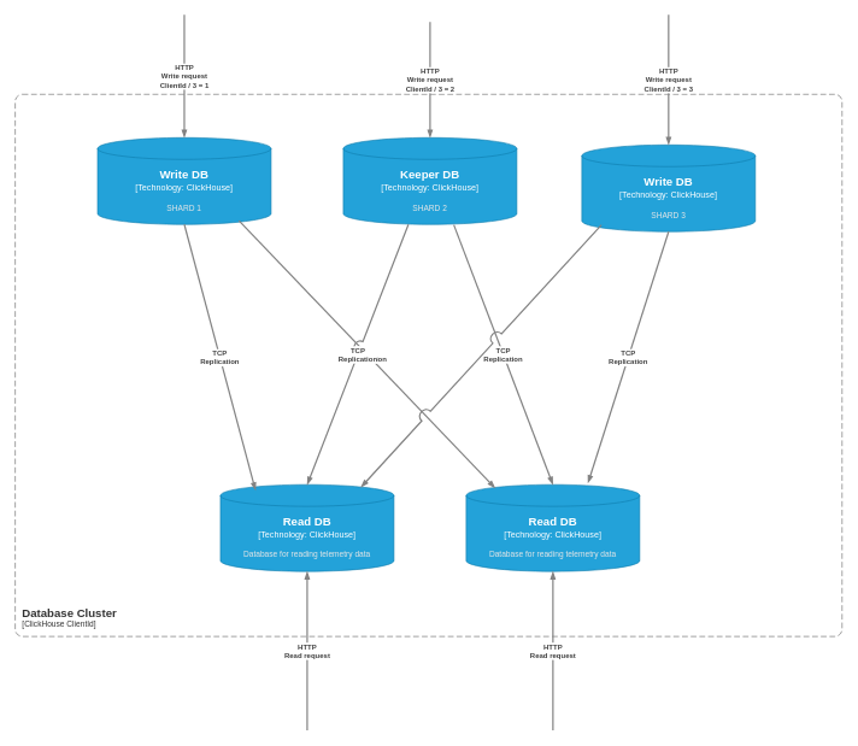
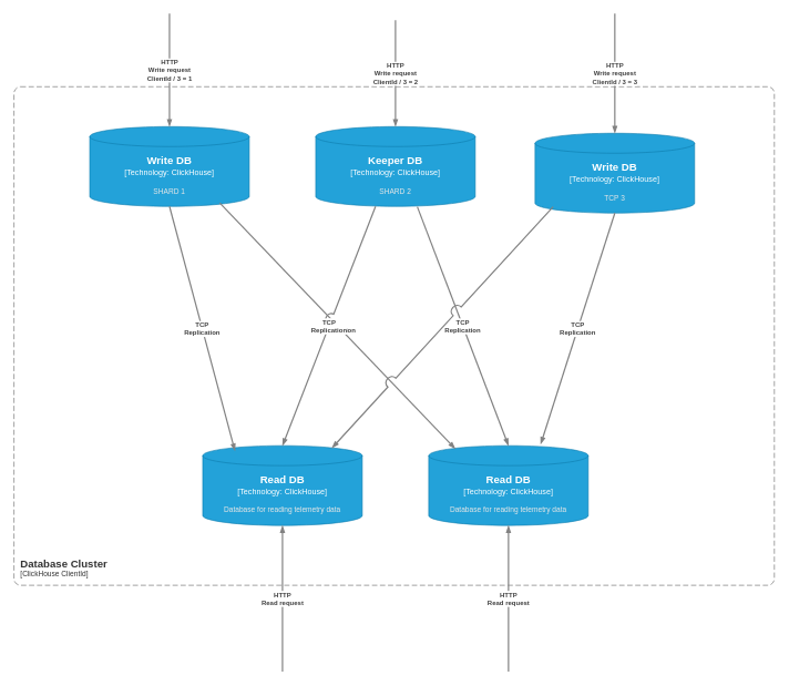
  <mxCell id="0" />
  <mxCell id="1" parent="0" />
  <mxCell id="2" value="&lt;font style=&quot;font-size: 16px&quot;&gt;&lt;b&gt;&lt;div style=&quot;text-align: left&quot;&gt;Database Cluster&lt;/div&gt;&lt;/b&gt;&lt;/font&gt;&lt;div style=&quot;text-align: left&quot;&gt;[ClickHouse ClientId]&lt;/div&gt;" style="rounded=1;fontSize=11;whiteSpace=wrap;html=1;dashed=1;arcSize=20;fillColor=none;strokeColor=#666666;fontColor=#333333;labelBackgroundColor=none;align=left;verticalAlign=bottom;labelBorderColor=none;spacingTop=0;spacing=10;dashPattern=8 4;metaEdit=1;rotatable=0;perimeter=rectanglePerimeter;noLabel=0;labelPadding=0;allowArrows=0;connectable=0;expand=0;recursiveResize=0;editable=1;pointerEvents=0;absoluteArcSize=1;points=[[0.25,0,0],[0.5,0,0],[0.75,0,0],[1,0.25,0],[1,0.5,0],[1,0.75,0],[0.75,1,0],[0.5,1,0],[0.25,1,0],[0,0.75,0],[0,0.5,0],[0,0.25,0]];" vertex="1" parent="1"><mxGeometry x="20" y="130" width="1144" height="750" as="geometry" /></mxCell>
  <mxCell id="3" value="&lt;font style=&quot;font-size: 16px&quot;&gt;&lt;b&gt;Write DB&lt;/b&gt;&lt;/font&gt;&lt;div&gt;[Technology:&amp;nbsp;ClickHouse]&lt;/div&gt;&lt;br&gt;&lt;div&gt;&lt;font style=&quot;font-size: 11px&quot;&gt;&lt;font color=&quot;#E6E6E6&quot;&gt;SHARD 1&lt;/font&gt;&lt;/div&gt;" style="shape=cylinder3;size=15;whiteSpace=wrap;html=1;boundedLbl=1;rounded=0;labelBackgroundColor=none;fillColor=#23A2D9;fontSize=12;fontColor=#ffffff;align=center;strokeColor=#0E7DAD;metaEdit=1;points=[[0.5,0,0],[1,0.25,0],[1,0.5,0],[1,0.75,0],[0.5,1,0],[0,0.75,0],[0,0.5,0],[0,0.25,0]];resizable=0;" vertex="1" parent="1"><mxGeometry x="134" y="190" width="240" height="120" as="geometry" /></mxCell>
  <mxCell id="4" value="&lt;font style=&quot;font-size: 16px&quot;&gt;&lt;b&gt;Keeper DB&lt;/b&gt;&lt;/font&gt;&lt;div&gt;[Technology:&amp;nbsp;ClickHouse]&lt;/div&gt;&lt;br&gt;&lt;div&gt;&lt;font style=&quot;font-size: 11px&quot;&gt;&lt;font color=&quot;#E6E6E6&quot;&gt;SHARD 2&lt;/font&gt;&lt;/div&gt;" style="shape=cylinder3;size=15;whiteSpace=wrap;html=1;boundedLbl=1;rounded=0;labelBackgroundColor=none;fillColor=#23A2D9;fontSize=12;fontColor=#ffffff;align=center;strokeColor=#0E7DAD;metaEdit=1;points=[[0.5,0,0],[1,0.25,0],[1,0.5,0],[1,0.75,0],[0.5,1,0],[0,0.75,0],[0,0.5,0],[0,0.25,0]];resizable=0;" vertex="1" parent="1"><mxGeometry x="474" y="190" width="240" height="120" as="geometry" /></mxCell>
- <mxCell id="5" value="&lt;font style=&quot;font-size: 16px&quot;&gt;&lt;b&gt;Write DB&lt;/b&gt;&lt;/font&gt;&lt;div&gt;[Technology:&amp;nbsp;ClickHouse]&lt;/div&gt;&lt;br&gt;&lt;div&gt;&lt;font style=&quot;font-size: 11px&quot;&gt;&lt;font color=&quot;#E6E6E6&quot;&gt;SHARD 3&lt;/font&gt;&lt;/div&gt;" style="shape=cylinder3;size=15;whiteSpace=wrap;html=1;boundedLbl=1;rounded=0;labelBackgroundColor=none;fillColor=#23A2D9;fontSize=12;fontColor=#ffffff;align=center;strokeColor=#0E7DAD;metaEdit=1;points=[[0.5,0,0],[1,0.25,0],[1,0.5,0],[1,0.75,0],[0.5,1,0],[0,0.75,0],[0,0.5,0],[0,0.25,0]];resizable=0;" vertex="1" parent="1"><mxGeometry x="804" y="200" width="240" height="120" as="geometry" /></mxCell>
+ <mxCell id="5" value="&lt;font style=&quot;font-size: 16px&quot;&gt;&lt;b&gt;Write DB&lt;/b&gt;&lt;/font&gt;&lt;div&gt;[Technology:&amp;nbsp;ClickHouse]&lt;/div&gt;&lt;br&gt;&lt;div&gt;&lt;font style=&quot;font-size: 11px&quot;&gt;&lt;font color=&quot;#E6E6E6&quot;&gt;TCP 3&lt;/font&gt;&lt;/div&gt;" style="shape=cylinder3;size=15;whiteSpace=wrap;html=1;boundedLbl=1;rounded=0;labelBackgroundColor=none;fillColor=#23A2D9;fontSize=12;fontColor=#ffffff;align=center;strokeColor=#0E7DAD;metaEdit=1;points=[[0.5,0,0],[1,0.25,0],[1,0.5,0],[1,0.75,0],[0.5,1,0],[0,0.75,0],[0,0.5,0],[0,0.25,0]];resizable=0;" vertex="1" parent="1"><mxGeometry x="804" y="200" width="240" height="120" as="geometry" /></mxCell>
  <mxCell id="6" value="&lt;div style=&quot;text-align: left&quot;&gt;&lt;div style=&quot;text-align: center&quot;&gt;&lt;b&gt;HTTP&#10;Write request&#10;ClientId / 3 = 1&lt;/b&gt;&lt;/div&gt;" style="endArrow=blockThin;html=1;fontSize=10;fontColor=#404040;strokeWidth=2;endFill=1;strokeColor=#828282;elbow=vertical;metaEdit=1;jumpStyle=arc;jumpSize=16;rounded=0;entryX=0.5;entryY=0;entryDx=0;entryDy=0;entryPerimeter=0;" edge="1" parent="1" target="3"><mxGeometry width="240" relative="1" as="geometry"><mxPoint x="254" y="20" as="sourcePoint" /><mxPoint x="538" y="-310" as="targetPoint" /></mxGeometry></mxCell>
  <mxCell id="7" value="&lt;div style=&quot;text-align: left&quot;&gt;&lt;div style=&quot;text-align: center&quot;&gt;&lt;b&gt;HTTP&#10;Write request&#10;ClientId / 3 = 2&lt;/b&gt;&lt;/div&gt;" style="endArrow=blockThin;html=1;fontSize=10;fontColor=#404040;strokeWidth=2;endFill=1;strokeColor=#828282;elbow=vertical;metaEdit=1;jumpStyle=arc;jumpSize=16;rounded=0;entryX=0.5;entryY=0;entryDx=0;entryDy=0;entryPerimeter=0;" edge="1" parent="1" target="4"><mxGeometry width="240" relative="1" as="geometry"><mxPoint x="594" y="30" as="sourcePoint" /><mxPoint x="584" y="200" as="targetPoint" /><mxPoint as="offset" /></mxGeometry></mxCell>
  <mxCell id="8" value="&lt;div style=&quot;text-align: left&quot;&gt;&lt;div style=&quot;text-align: center&quot;&gt;&lt;b&gt;HTTP&#10;Write request&#10;ClientId / 3 = 3&lt;/b&gt;&lt;/div&gt;" style="endArrow=blockThin;html=1;fontSize=10;fontColor=#404040;strokeWidth=2;endFill=1;strokeColor=#828282;elbow=vertical;metaEdit=1;jumpStyle=arc;jumpSize=16;rounded=0;entryX=0.5;entryY=0;entryDx=0;entryDy=0;entryPerimeter=0;" edge="1" parent="1" target="5"><mxGeometry width="240" relative="1" as="geometry"><mxPoint x="924" y="20" as="sourcePoint" /><mxPoint x="704" y="180" as="targetPoint" /><mxPoint as="offset" /></mxGeometry></mxCell>
  <mxCell id="9" value="&lt;font style=&quot;font-size: 16px&quot;&gt;&lt;b&gt;Read DB&lt;/b&gt;&lt;/font&gt;&lt;div&gt;[Technology:&amp;nbsp;ClickHouse]&lt;/div&gt;&lt;br&gt;&lt;div&gt;&lt;font style=&quot;font-size: 11px&quot;&gt;&lt;font color=&quot;#E6E6E6&quot;&gt;Database for reading telemetry data&lt;/font&gt;&lt;/div&gt;" style="shape=cylinder3;size=15;whiteSpace=wrap;html=1;boundedLbl=1;rounded=0;labelBackgroundColor=none;fillColor=#23A2D9;fontSize=12;fontColor=#ffffff;align=center;strokeColor=#0E7DAD;metaEdit=1;points=[[0.5,0,0],[1,0.25,0],[1,0.5,0],[1,0.75,0],[0.5,1,0],[0,0.75,0],[0,0.5,0],[0,0.25,0]];resizable=0;" vertex="1" parent="1"><mxGeometry x="304" y="670" width="240" height="120" as="geometry" /></mxCell>
  <mxCell id="10" value="&lt;font style=&quot;font-size: 16px&quot;&gt;&lt;b&gt;Read DB&lt;/b&gt;&lt;/font&gt;&lt;div&gt;[Technology:&amp;nbsp;ClickHouse]&lt;/div&gt;&lt;br&gt;&lt;div&gt;&lt;font style=&quot;font-size: 11px&quot;&gt;&lt;font color=&quot;#E6E6E6&quot;&gt;Database for reading telemetry data&lt;/font&gt;&lt;/div&gt;" style="shape=cylinder3;size=15;whiteSpace=wrap;html=1;boundedLbl=1;rounded=0;labelBackgroundColor=none;fillColor=#23A2D9;fontSize=12;fontColor=#ffffff;align=center;strokeColor=#0E7DAD;metaEdit=1;points=[[0.5,0,0],[1,0.25,0],[1,0.5,0],[1,0.75,0],[0.5,1,0],[0,0.75,0],[0,0.5,0],[0,0.25,0]];resizable=0;" vertex="1" parent="1"><mxGeometry x="644" y="670" width="240" height="120" as="geometry" /></mxCell>
  <mxCell id="11" value="&lt;div style=&quot;text-align: left&quot;&gt;&lt;div style=&quot;text-align: center&quot;&gt;&lt;b&gt;TCP&#10;Replication&lt;/b&gt;&lt;/div&gt;" style="endArrow=blockThin;html=1;fontSize=10;fontColor=#404040;strokeWidth=2;endFill=1;strokeColor=#828282;elbow=vertical;metaEdit=1;jumpStyle=arc;jumpSize=16;rounded=0;entryX=0.202;entryY=0.064;entryDx=0;entryDy=0;entryPerimeter=0;exitX=0.5;exitY=1;exitDx=0;exitDy=0;exitPerimeter=0;" edge="1" parent="1" source="3" target="9"><mxGeometry width="240" relative="1" as="geometry"><mxPoint x="254" y="320" as="sourcePoint" /><mxPoint x="424" y="915" as="targetPoint" /></mxGeometry></mxCell>
  <mxCell id="12" value="&lt;div style=&quot;text-align: left&quot;&gt;&lt;div style=&quot;text-align: center&quot;&gt;&lt;b&gt;TCP&#10;Replication&lt;/b&gt;&lt;/div&gt;" style="endArrow=blockThin;html=1;fontSize=10;fontColor=#404040;strokeWidth=2;endFill=1;strokeColor=#828282;elbow=vertical;metaEdit=1;jumpStyle=arc;jumpSize=16;rounded=0;entryX=0.167;entryY=0.04;entryDx=0;entryDy=0;entryPerimeter=0;exitX=0.815;exitY=0.957;exitDx=0;exitDy=0;exitPerimeter=0;" edge="1" parent="1" source="3" target="10"><mxGeometry width="240" relative="1" as="geometry"><mxPoint x="324" y="320" as="sourcePoint" /><mxPoint x="514" y="845" as="targetPoint" /></mxGeometry></mxCell>
  <mxCell id="13" value="&lt;div style=&quot;text-align: left&quot;&gt;&lt;div style=&quot;text-align: center&quot;&gt;&lt;b&gt;TCP&#10;Replication&lt;/b&gt;&lt;/div&gt;" style="endArrow=blockThin;html=1;fontSize=10;fontColor=#404040;strokeWidth=2;endFill=1;strokeColor=#828282;elbow=vertical;metaEdit=1;jumpStyle=arc;jumpSize=16;rounded=0;entryX=0.5;entryY=0;entryDx=0;entryDy=0;entryPerimeter=0;exitX=0.637;exitY=1.005;exitDx=0;exitDy=0;exitPerimeter=0;" edge="1" parent="1" source="4" target="10"><mxGeometry width="240" relative="1" as="geometry"><mxPoint x="584" y="320" as="sourcePoint" /><mxPoint x="774" y="795" as="targetPoint" /></mxGeometry></mxCell>
  <mxCell id="14" value="&lt;div style=&quot;text-align: left&quot;&gt;&lt;div style=&quot;text-align: center&quot;&gt;&lt;b&gt;TCP&#10;Replication&lt;/b&gt;&lt;/div&gt;" style="endArrow=blockThin;html=1;fontSize=10;fontColor=#404040;strokeWidth=2;endFill=1;strokeColor=#828282;elbow=vertical;metaEdit=1;jumpStyle=arc;jumpSize=16;rounded=0;entryX=0.5;entryY=0;entryDx=0;entryDy=0;entryPerimeter=0;" edge="1" parent="1" target="9"><mxGeometry width="240" relative="1" as="geometry"><mxPoint x="564" y="310" as="sourcePoint" /><mxPoint x="284" y="650" as="targetPoint" /></mxGeometry></mxCell>
  <mxCell id="15" value="&lt;div style=&quot;text-align: left&quot;&gt;&lt;div style=&quot;text-align: center&quot;&gt;&lt;b&gt;&lt;/b&gt;&lt;/div&gt;" style="endArrow=blockThin;html=1;fontSize=10;fontColor=#404040;strokeWidth=2;endFill=1;strokeColor=#828282;elbow=vertical;metaEdit=1;jumpStyle=arc;jumpSize=16;rounded=0;exitX=0.113;exitY=0.921;exitDx=0;exitDy=0;exitPerimeter=0;entryX=0.81;entryY=0.029;entryDx=0;entryDy=0;entryPerimeter=0;" edge="1" parent="1" source="5" target="9"><mxGeometry width="240" relative="1" as="geometry"><mxPoint x="974" y="150" as="sourcePoint" /><mxPoint x="334" y="660" as="targetPoint" /></mxGeometry></mxCell>
  <mxCell id="16" value="&lt;div style=&quot;text-align: left&quot;&gt;&lt;div style=&quot;text-align: center&quot;&gt;&lt;b&gt;TCP&#10;Replication&lt;/b&gt;&lt;/div&gt;" style="endArrow=blockThin;html=1;fontSize=10;fontColor=#404040;strokeWidth=2;endFill=1;strokeColor=#828282;elbow=vertical;metaEdit=1;jumpStyle=arc;jumpSize=16;rounded=0;entryX=0.702;entryY=-0.019;entryDx=0;entryDy=0;entryPerimeter=0;exitX=0.5;exitY=1;exitDx=0;exitDy=0;exitPerimeter=0;" edge="1" parent="1" source="5" target="10"><mxGeometry width="240" relative="1" as="geometry"><mxPoint x="794" y="470" as="sourcePoint" /><mxPoint x="794" y="825" as="targetPoint" /></mxGeometry></mxCell>
  <mxCell id="17" value="&lt;div style=&quot;text-align: left&quot;&gt;&lt;div style=&quot;text-align: center&quot;&gt;&lt;b&gt;HTTP&#10;Read request&lt;/b&gt;&lt;/div&gt;" style="endArrow=blockThin;html=1;fontSize=10;fontColor=#404040;strokeWidth=2;endFill=1;strokeColor=#828282;elbow=vertical;metaEdit=1;jumpStyle=arc;jumpSize=16;rounded=0;entryX=0.5;entryY=1;entryDx=0;entryDy=0;entryPerimeter=0;" edge="1" parent="1" target="9"><mxGeometry width="240" relative="1" as="geometry"><mxPoint x="424" y="1010" as="sourcePoint" /><mxPoint x="304" y="1070" as="targetPoint" /></mxGeometry></mxCell>
  <mxCell id="18" value="&lt;div style=&quot;text-align: left&quot;&gt;&lt;div style=&quot;text-align: center&quot;&gt;&lt;b&gt;HTTP&#10;Read request&lt;/b&gt;&lt;/div&gt;" style="endArrow=blockThin;html=1;fontSize=10;fontColor=#404040;strokeWidth=2;endFill=1;strokeColor=#828282;elbow=vertical;metaEdit=1;jumpStyle=arc;jumpSize=16;rounded=0;entryX=0.5;entryY=1;entryDx=0;entryDy=0;entryPerimeter=0;" edge="1" parent="1" target="10"><mxGeometry width="240" relative="1" as="geometry"><mxPoint x="764" y="1010" as="sourcePoint" /><mxPoint x="764" y="1010" as="targetPoint" /></mxGeometry></mxCell>
